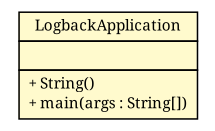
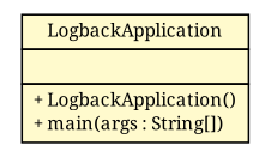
  digraph {
    nodesep=0.25
    ranksep=0.5
    rankdir=LR
    fontname="Noto Serif"
-   n1 [fontcolor=black fontname="Noto Serif" fontsize=10.0 label=<<table title="logback.example.LogbackApplication" border="0" cellborder="1" cellspacing="0" cellpadding="2" port="p" bgcolor="lemonChiffon" href="./LogbackApplication.html"> 		<tr><td><table border="0" cellspacing="0" cellpadding="1"> <tr><td align="center" balign="center"> LogbackApplication </td></tr> 		</table></td></tr> 		<tr><td><table border="0" cellspacing="0" cellpadding="1"> <tr><td align="left" balign="left">  </td></tr> 		</table></td></tr> 		<tr><td><table border="0" cellspacing="0" cellpadding="1"> <tr><td align="left" balign="left"> + String() </td></tr> <tr><td align="left" balign="left"> + main(args : String[]) </td></tr> 		</table></td></tr> 		</table>> shape=plaintext]
+   n1 [fontcolor=black fontname="Noto Serif" fontsize=10.0 label=<<table title="logback.example.LogbackApplication" border="0" cellborder="1" cellspacing="0" cellpadding="2" port="p" bgcolor="lemonChiffon" href="./LogbackApplication.html"> 		<tr><td><table border="0" cellspacing="0" cellpadding="1"> <tr><td align="center" balign="center"> LogbackApplication </td></tr> 		</table></td></tr> 		<tr><td><table border="0" cellspacing="0" cellpadding="1"> <tr><td align="left" balign="left">  </td></tr> 		</table></td></tr> 		<tr><td><table border="0" cellspacing="0" cellpadding="1"> <tr><td align="left" balign="left"> + LogbackApplication() </td></tr> <tr><td align="left" balign="left"> + main(args : String[]) </td></tr> 		</table></td></tr> 		</table>> shape=plaintext]
  }
